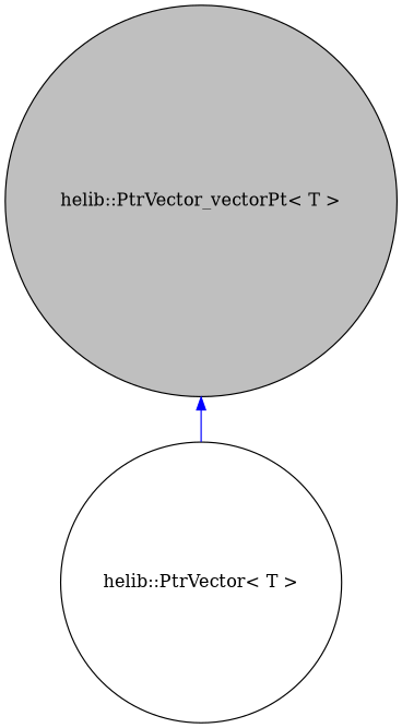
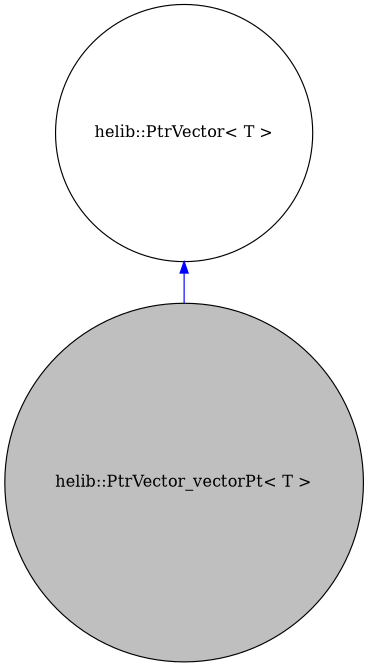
  digraph {
    node [color=black style=filled shape=circle]
    n1 [fillcolor=grey75 fontcolor=black label="helib::PtrVector_vectorPt\< T \>"]
    n2 [fillcolor=white label="helib::PtrVector\< T \>"]
-   n1 -> n2 [color=blue dir=back style=solid]
+   n2 -> n1 [color=blue dir=back style=solid]
  }
